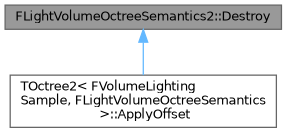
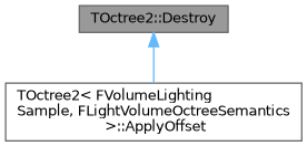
  digraph {
    rankdir=TB
    node [fontname=Helvetica fontsize=10 shape=box style=filled]
-   n1 [color=gray40 fillcolor=grey60 fontcolor=black height=0.2 label="FLightVolumeOctreeSemantics2::Destroy" width=0.4]
+   n1 [color=gray40 fillcolor=grey60 fontcolor=black height=0.2 label="TOctree2::Destroy" width=0.4]
    n2 [color=grey40 fillcolor=white height=0.2 label="TOctree2\< FVolumeLighting\lSample, FLightVolumeOctreeSemantics\l \>::ApplyOffset" width=0.4]
    n1 -> n2 [color=steelblue1 dir=back fontname=Helvetica fontsize=10 labelfontname=Helvetica labelfontsize=10 style=solid]
  }
